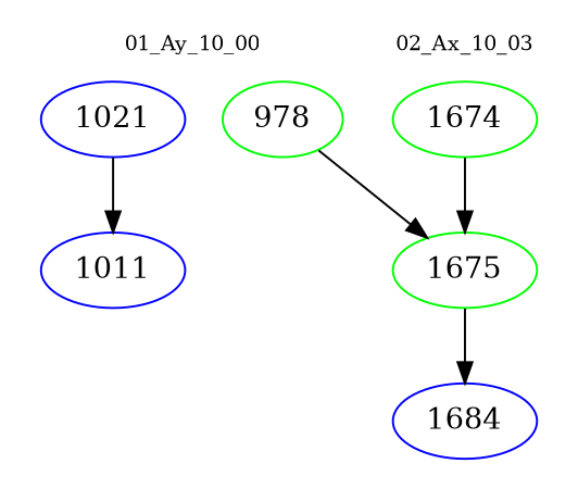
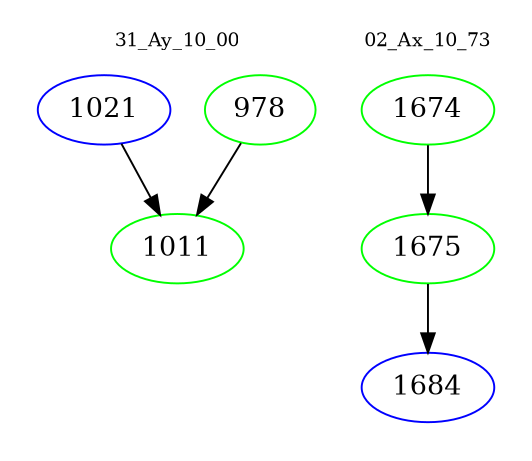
  digraph {
    node [color=green]
    edge [color=black]
    n1 [label=978]
-   n2 [color=blue label=1011]
+   n2 [label=1011]
    n3 [color=blue label=1021]
    n4 [label=1674]
    n5 [label=1675]
    n6 [color=blue label=1684]
    subgraph cluster_1 {
      color=white
      fontsize=10
-     label="01_Ay_10_00"
+     label="31_Ay_10_00"
      n1
      n2
      n3
    }
    subgraph cluster_2 {
      color=white
      fontsize=10
-     label="02_Ax_10_03"
+     label="02_Ax_10_73"
      n4
      n5
      n6
    }
-   n1 -> n5
+   n1 -> n2
    n3 -> n2
    n4 -> n5
    n5 -> n6
  }
